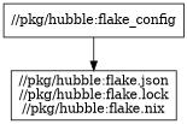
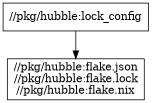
  digraph {
    node [shape=box]
-   "//pkg/hubble:flake_config"
+   "//pkg/hubble:flake_config" [label="//pkg/hubble:lock_config"]
    "//pkg/hubble:flake.json\n//pkg/hubble:flake.lock\n//pkg/hubble:flake.nix"
    "//pkg/hubble:flake_config" -> "//pkg/hubble:flake.json\n//pkg/hubble:flake.lock\n//pkg/hubble:flake.nix"
  }
